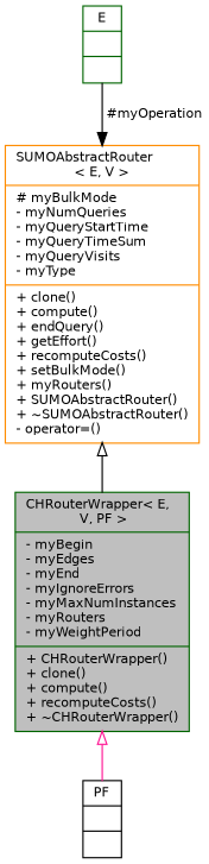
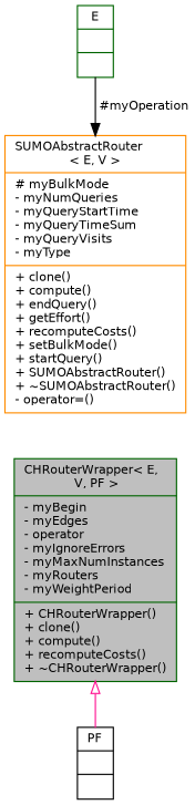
  digraph {
    node [color=darkgreen fillcolor=white fontname=Helvetica fontsize=10 shape=record style=filled]
    edge [arrowtail=onormal color=black dir=back fontname=Helvetica fontsize=10 labelfontname=Helvetica labelfontsize=10 style=solid]
-   n1 [fillcolor=grey75 fontcolor=black height=0.2 label="{CHRouterWrapper\< E,\l V, PF \>\n|- myBegin\l- myEdges\l- myEnd\l- myIgnoreErrors\l- myMaxNumInstances\l- myRouters\l- myWeightPeriod\l|+ CHRouterWrapper()\l+ clone()\l+ compute()\l+ recomputeCosts()\l+ ~CHRouterWrapper()\l}" width=0.4]
+   n1 [fillcolor=grey75 fontcolor=black height=0.2 label="{CHRouterWrapper\< E,\l V, PF \>\n|- myBegin\l- myEdges\l- operator\l- myIgnoreErrors\l- myMaxNumInstances\l- myRouters\l- myWeightPeriod\l|+ CHRouterWrapper()\l+ clone()\l+ compute()\l+ recomputeCosts()\l+ ~CHRouterWrapper()\l}" width=0.4]
    n2 [color=black height=0.2 label="{PF\n||}" width=0.4]
-   n3 [color=darkorange height=0.2 label="{SUMOAbstractRouter\l\< E, V \>\n|# myBulkMode\l- myNumQueries\l- myQueryStartTime\l- myQueryTimeSum\l- myQueryVisits\l- myType\l|+ clone()\l+ compute()\l+ endQuery()\l+ getEffort()\l+ recomputeCosts()\l+ setBulkMode()\l+ myRouters()\l+ SUMOAbstractRouter()\l+ ~SUMOAbstractRouter()\l- operator=()\l}" width=0.4]
+   n3 [color=darkorange height=0.2 label="{SUMOAbstractRouter\l\< E, V \>\n|# myBulkMode\l- myNumQueries\l- myQueryStartTime\l- myQueryTimeSum\l- myQueryVisits\l- myType\l|+ clone()\l+ compute()\l+ endQuery()\l+ getEffort()\l+ recomputeCosts()\l+ setBulkMode()\l+ startQuery()\l+ SUMOAbstractRouter()\l+ ~SUMOAbstractRouter()\l- operator=()\l}" width=0.4]
    n4 [height=0.2 label="{E\n||}" width=0.4]
    n1 -> n2 [color=deeppink]
-   n3 -> n1
    n4 -> n3 [arrowhead=normal label=" #myOperation" arrowtail="" dir=""]
  }
